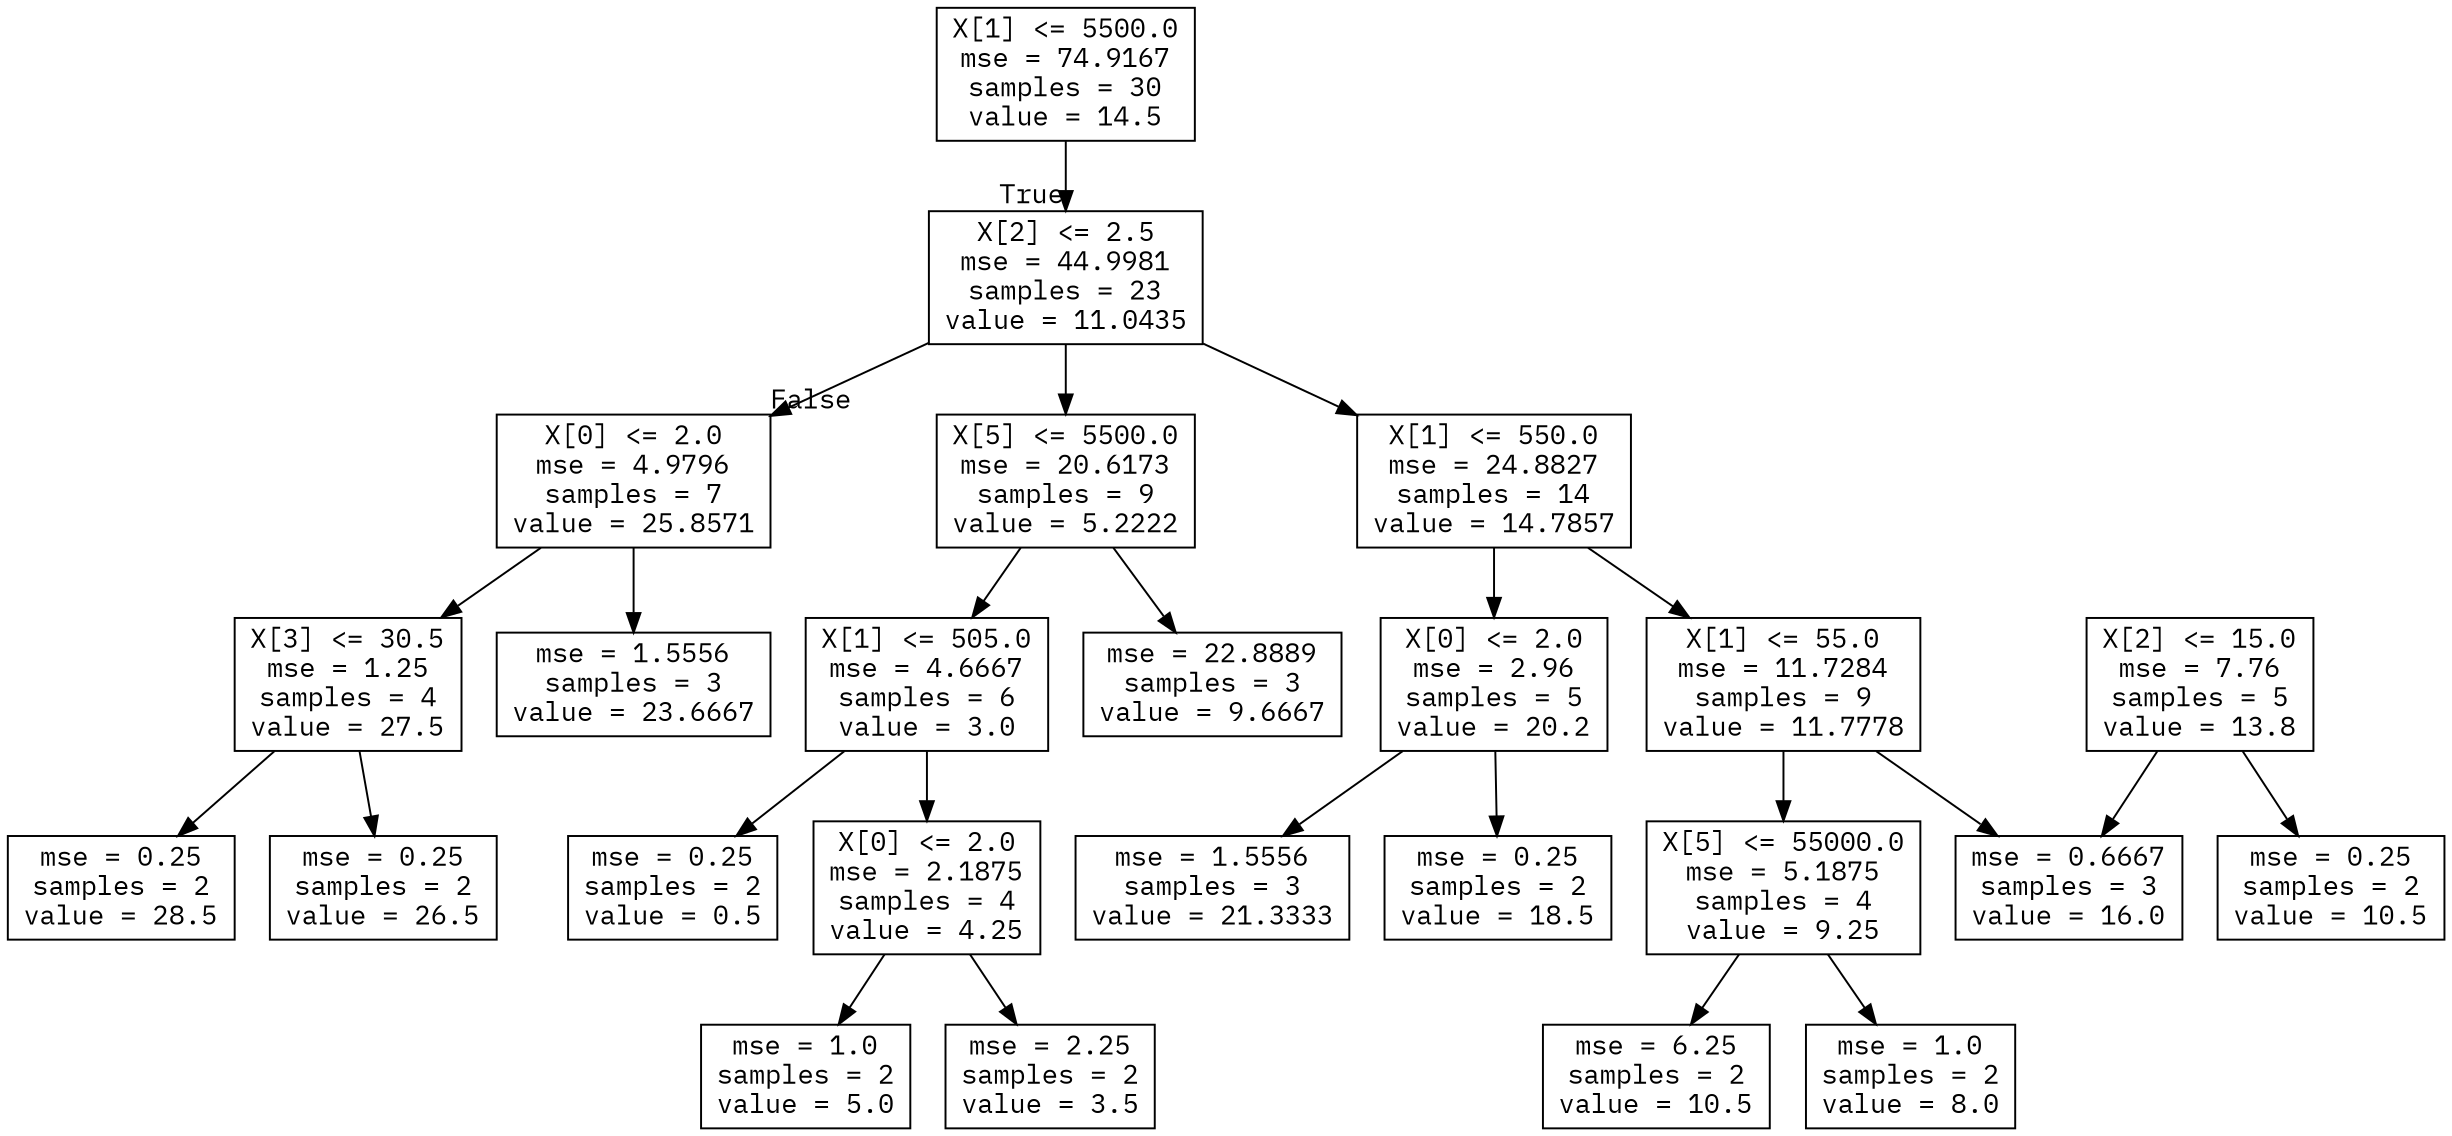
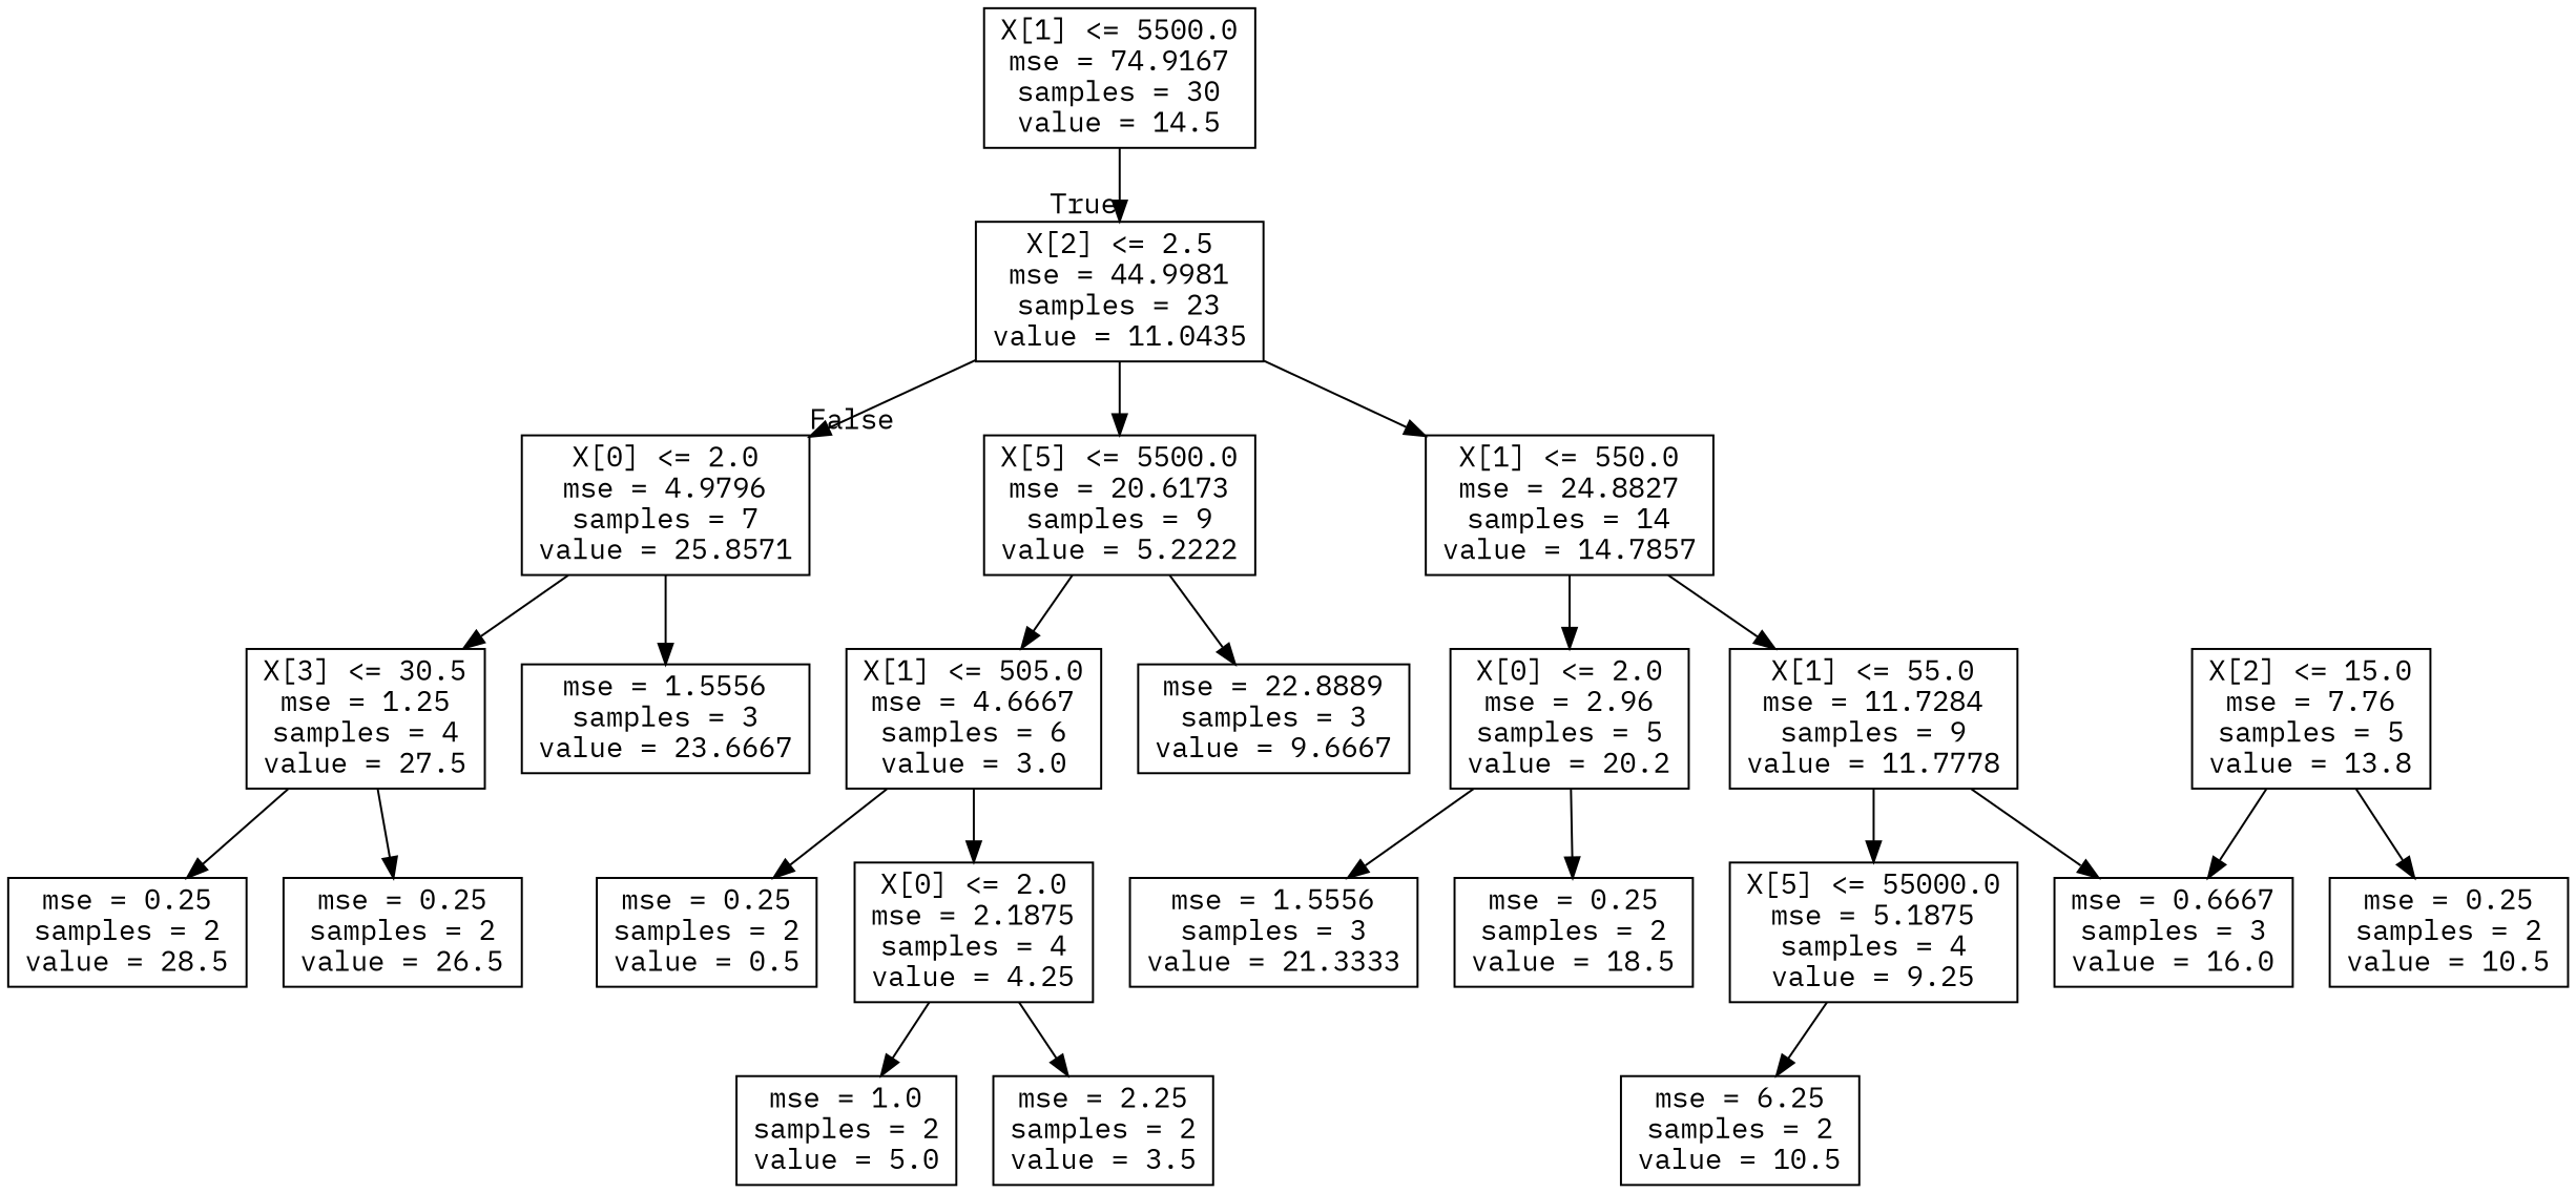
  digraph {
    fontname="IBM Plex Mono"
    node [fontname="IBM Plex Mono" shape=box]
    edge [fontname="IBM Plex Mono"]
    n1 [label="X[1] <= 5500.0\nmse = 74.9167\nsamples = 30\nvalue = 14.5"]
    n2 [label="X[2] <= 2.5\nmse = 44.9981\nsamples = 23\nvalue = 11.0435"]
    n3 [label="X[0] <= 2.0\nmse = 4.9796\nsamples = 7\nvalue = 25.8571"]
    n4 [label="X[5] <= 5500.0\nmse = 20.6173\nsamples = 9\nvalue = 5.2222"]
    n5 [label="X[1] <= 550.0\nmse = 24.8827\nsamples = 14\nvalue = 14.7857"]
    n6 [label="mse = 1.5556\nsamples = 3\nvalue = 23.6667"]
    n7 [label="X[3] <= 30.5\nmse = 1.25\nsamples = 4\nvalue = 27.5"]
    n8 [label="mse = 22.8889\nsamples = 3\nvalue = 9.6667"]
    n9 [label="X[1] <= 505.0\nmse = 4.6667\nsamples = 6\nvalue = 3.0"]
    n10 [label="X[1] <= 55.0\nmse = 11.7284\nsamples = 9\nvalue = 11.7778"]
    n11 [label="X[0] <= 2.0\nmse = 2.96\nsamples = 5\nvalue = 20.2"]
    n12 [label="X[0] <= 2.0\nmse = 2.1875\nsamples = 4\nvalue = 4.25"]
    n13 [label="mse = 0.25\nsamples = 2\nvalue = 0.5"]
    n14 [label="mse = 1.0\nsamples = 2\nvalue = 5.0"]
    n15 [label="mse = 2.25\nsamples = 2\nvalue = 3.5"]
    n16 [label="X[5] <= 55000.0\nmse = 5.1875\nsamples = 4\nvalue = 9.25"]
    n17 [label="mse = 0.6667\nsamples = 3\nvalue = 16.0"]
    n18 [label="mse = 0.25\nsamples = 2\nvalue = 18.5"]
    n19 [label="mse = 1.5556\nsamples = 3\nvalue = 21.3333"]
    n20 [label="mse = 6.25\nsamples = 2\nvalue = 10.5"]
-   n21 [label="mse = 1.0\nsamples = 2\nvalue = 8.0"]
    n22 [label="X[2] <= 15.0\nmse = 7.76\nsamples = 5\nvalue = 13.8"]
    n23 [label="mse = 0.25\nsamples = 2\nvalue = 10.5"]
    n24 [label="mse = 0.25\nsamples = 2\nvalue = 26.5"]
    n25 [label="mse = 0.25\nsamples = 2\nvalue = 28.5"]
    n1 -> n2 [headlabel=True labelangle=45 labeldistance=2.5]
    n2 -> n3 [headlabel=False labelangle=-45 labeldistance=2.5]
    n2 -> n4
    n2 -> n5
    n3 -> n6
    n3 -> n7
    n4 -> n8
    n4 -> n9
    n5 -> n10
    n5 -> n11
    n7 -> n24
    n7 -> n25
    n9 -> n12
    n9 -> n13
    n10 -> n16
    n10 -> n17
    n11 -> n18
    n11 -> n19
    n12 -> n14
    n12 -> n15
    n16 -> n20
-   n16 -> n21
    n22 -> n17
    n22 -> n23
  }
